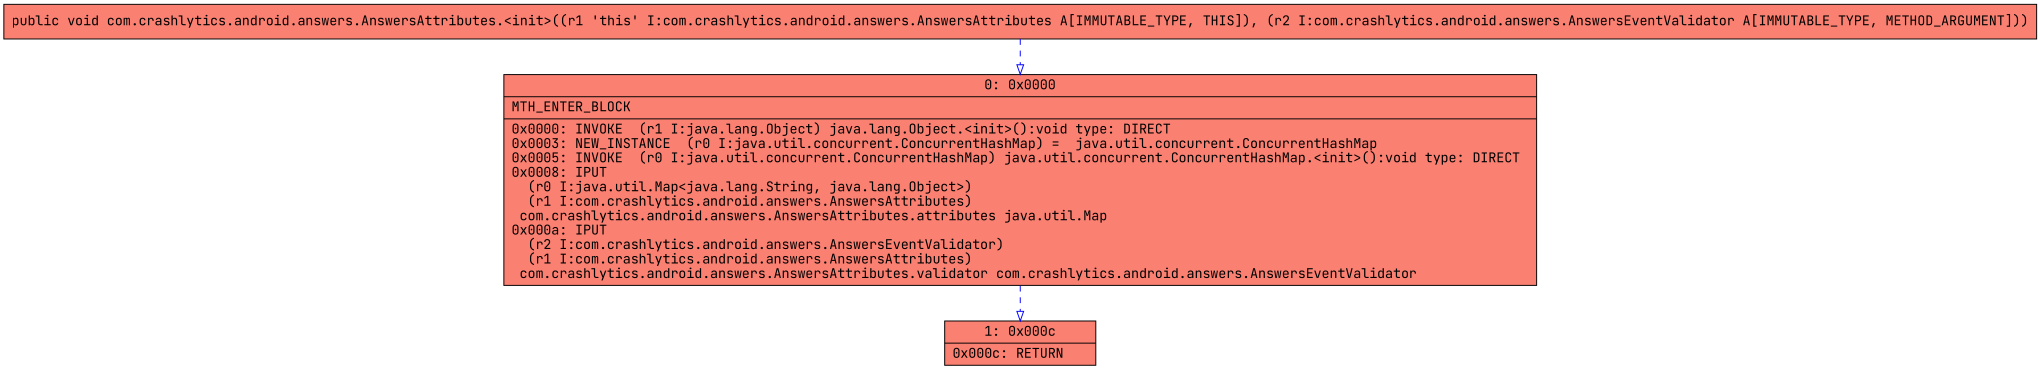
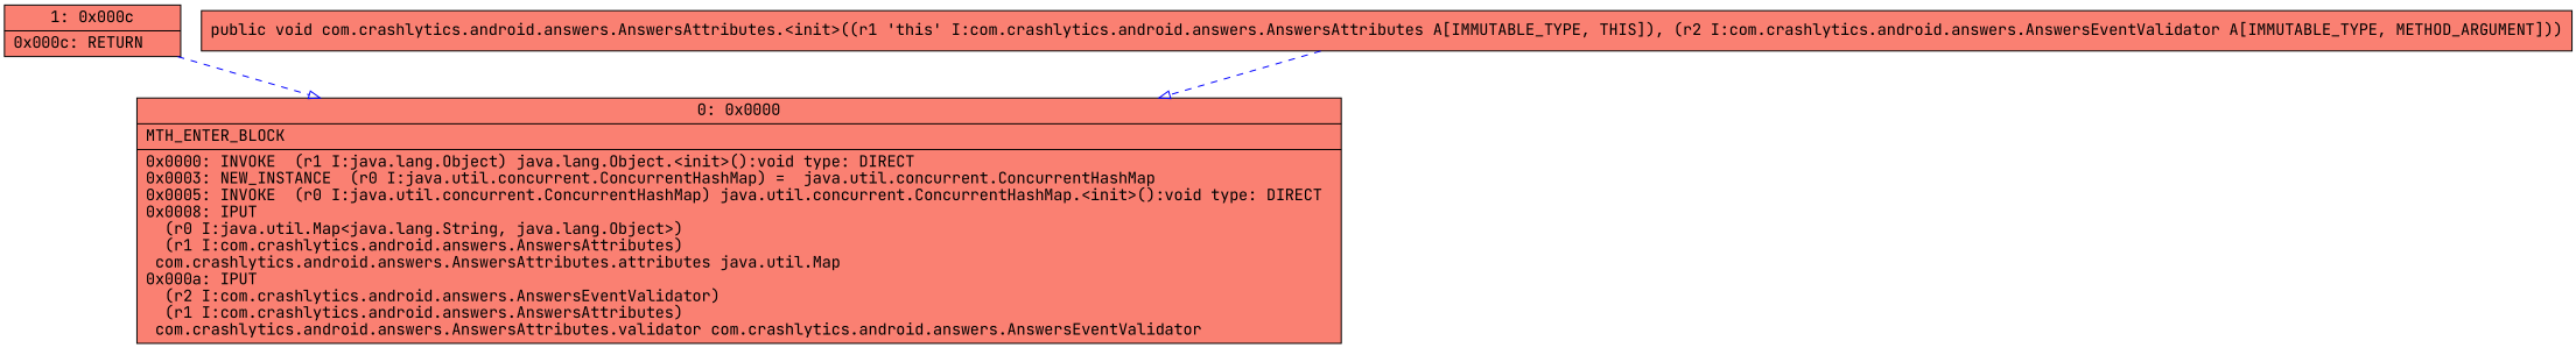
  digraph {
    fontname="JetBrains Mono"
    node [shape=record style=filled fillcolor=salmon fontname="JetBrains Mono"]
    edge [color=blue style=dashed arrowhead=onormal fontname="JetBrains Mono"]
    n1 [label="{0\:\ 0x0000|MTH_ENTER_BLOCK\l|0x0000: INVOKE  (r1 I:java.lang.Object) java.lang.Object.\<init\>():void type: DIRECT \l0x0003: NEW_INSTANCE  (r0 I:java.util.concurrent.ConcurrentHashMap) =  java.util.concurrent.ConcurrentHashMap \l0x0005: INVOKE  (r0 I:java.util.concurrent.ConcurrentHashMap) java.util.concurrent.ConcurrentHashMap.\<init\>():void type: DIRECT \l0x0008: IPUT  \l  (r0 I:java.util.Map\<java.lang.String, java.lang.Object\>)\l  (r1 I:com.crashlytics.android.answers.AnswersAttributes)\l com.crashlytics.android.answers.AnswersAttributes.attributes java.util.Map \l0x000a: IPUT  \l  (r2 I:com.crashlytics.android.answers.AnswersEventValidator)\l  (r1 I:com.crashlytics.android.answers.AnswersAttributes)\l com.crashlytics.android.answers.AnswersAttributes.validator com.crashlytics.android.answers.AnswersEventValidator \l}"]
    n2 [label="{1\:\ 0x000c|0x000c: RETURN   \l}"]
    n3 [label="{public void com.crashlytics.android.answers.AnswersAttributes.\<init\>((r1 'this' I:com.crashlytics.android.answers.AnswersAttributes A[IMMUTABLE_TYPE, THIS]), (r2 I:com.crashlytics.android.answers.AnswersEventValidator A[IMMUTABLE_TYPE, METHOD_ARGUMENT])) }"]
-   n1 -> n2
+   n2 -> n1
    n3 -> n1
  }
